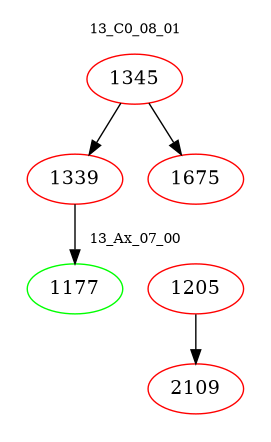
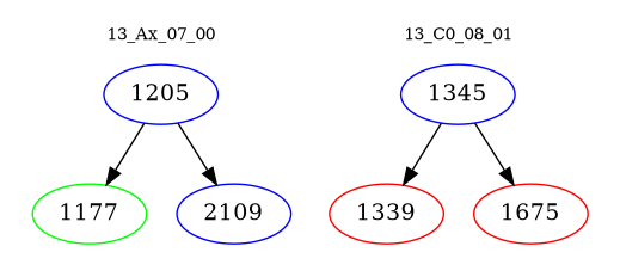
  digraph {
    node [color=red]
    edge [color=black]
-   n1 [label=1205]
+   n1 [color=blue label=1205]
    n2 [color=green label=1177]
-   n3 [label=2109]
-   n4 [label=1345]
+   n3 [color=blue label=2109]
+   n4 [color=blue label=1345]
    n5 [label=1339]
    n6 [label=1675]
    subgraph cluster_1 {
      color=white
      fontsize=10
      label="13_Ax_07_00"
      n1
      n2
      n3
    }
    subgraph cluster_2 {
      color=white
      fontsize=10
      label="13_C0_08_01"
      n4
      n5
      n6
    }
-   n5 -> n2
+   n1 -> n2
    n1 -> n3
    n4 -> n5
    n4 -> n6
  }
